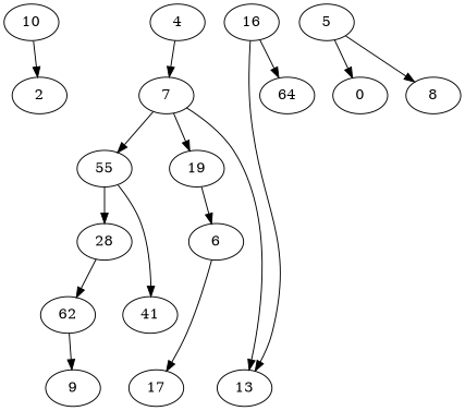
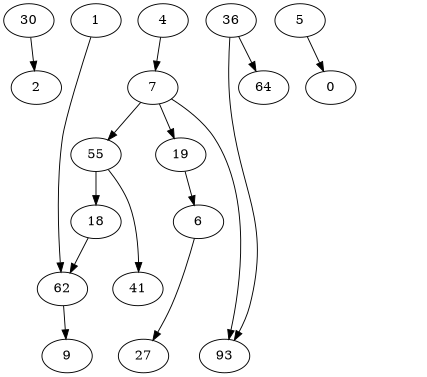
  digraph {
    edge [weight=0]
-   10
+   10 [label=30]
    2
    n3 [label=62]
+   1
    9
    5
    0
-   8
    6
-   17
+   17 [label=27]
    7
-   13
+   13 [label=93]
    n13 [label=55]
    19
    4
    n16 [label=41]
-   18 [label=28]
-   16
+   18
+   16 [label=36]
    n19 [label=64]
    10 -> 2
    n3 -> 9
+   1 -> n3
    5 -> 0
-   5 -> 8
    6 -> 17
    7 -> 13
    7 -> n13
    7 -> 19
    n13 -> n16
    n13 -> 18
    19 -> 6
    4 -> 7
    18 -> n3
    16 -> 13
    16 -> n19
  }
